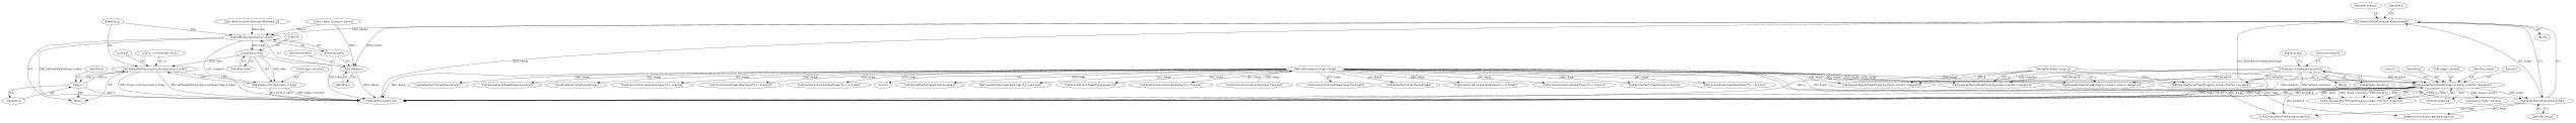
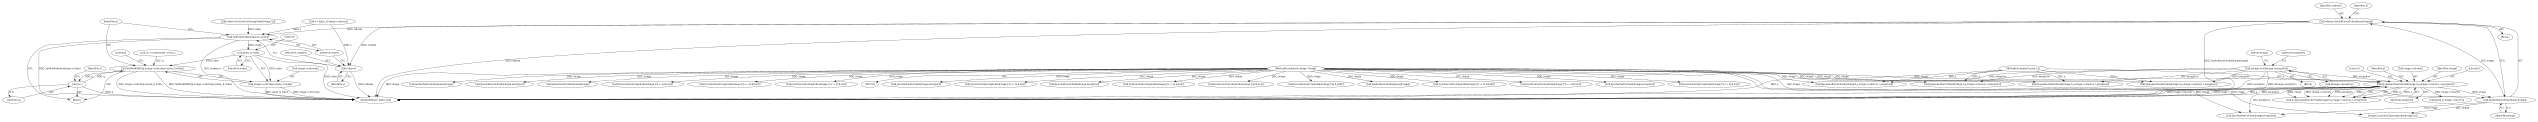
  digraph {
    fontname=Ubuntu
    node [fontname=Ubuntu]
    edge [fontname=Ubuntu]
    n1 [label="(Call,indexes=GetAuthenticIndexQueue(image))"]
    n2 [label="(Call,GetAuthenticIndexQueue(image))"]
    n3 [label="(Call,SetPixelIndex(indexes+x,index))"]
-   n4 [label="(Call,indexes+x)"]
+   n4 [label="(Call,index+x)"]
    n5 [label="(Block,)"]
    n6 [label="(MethodReturn,static void)"]
    n7 [label="(Call,SyncAuthenticPixels(image,exception))"]
    n8 [label="(Identifier,image)"]
    n9 [label="(Image,ConstrainColormapIndex(image,*p))"]
    n10 [label="(Call,(ssize_t) index)"]
    n11 [label="(Identifier,index)"]
    n12 [label="(Block,)"]
    n13 [label="(Identifier,x)"]
    n14 [label="(Call,QueueAuthenticPixels(image,0,y,image->columns,1,exception))"]
    n15 [label="(Call,(ssize_t) image->columns)"]
    n16 [label="(Call,q=QueueAuthenticPixels(image,0,y,image->columns,1,exception))"]
    n17 [label="(Identifier,exception)"]
    n18 [label="(MethodParameterIn,Image *image)"]
    n19 [label="(Call,SyncAuthenticPixels(image,exception))"]
    n20 [label="(Call,ConstrainColormapIndex(image,(*p >> 4) & 0x3))"]
    n21 [label="(Call,SyncAuthenticPixels(image,exception))"]
    n22 [label="(Call,ConstrainColormapIndex(image,(*p >> 6) & 0x3))"]
    n23 [label="(Call,ConstrainColormapIndex(image,(*p) & 0x3))"]
    n24 [label="(Call,ConstrainColormapIndex(image,(*p) & 0x0f))"]
    n25 [label="(Call,QueueAuthenticPixels(image,0,y,image->columns,1,exception))"]
    n26 [label="(Call,GetAuthenticIndexQueue(image))"]
    n27 [label="(Call,ConstrainColormapIndex(image,(*p >> 4) & 0x0f))"]
    n28 [label="(Call,ConstrainColormapIndex(image,(*p >> 2) & 0x3))"]
    n29 [label="(Call,SyncAuthenticPixels(image,exception))"]
    n30 [label="(Call,ConstrainColormapIndex(image,(*p >> 4) & 0x3))"]
    n31 [label="(Call,GetAuthenticIndexQueue(image))"]
    n32 [label="(Call,SyncAuthenticPixels(image,exception))"]
    n33 [label="(Call,GetAuthenticIndexQueue(image))"]
    n34 [label="(Call,ConstrainColormapIndex(image,(*p >> 6) & 0x3))"]
    n35 [label="(Call,QueueAuthenticPixels(image,0,y,image->columns,1,exception))"]
    n36 [label="(Call,QueueAuthenticPixels(image,0,y,image->columns,1,exception))"]
    n37 [label="(Call,QueueAuthenticPixels(image,0,y,image->columns,1,exception))"]
    n38 [label="(Call,ConstrainColormapIndex(image,(*p >> 4) & 0x0f))"]
    n39 [label="(Call,ConstrainColormapIndex(image,(*p >> 2) & 0x3))"]
    1000105
    n41 [label="(MethodParameterIn,ssize_t y)"]
    n42 [label="(Call,exception=(&image->exception))"]
    n43 [label="(Block,)"]
    n44 [label="(Call,&image->exception)"]
    n45 [label="(Call,SetPixelRGBO(q,image->colormap+(ssize_t) index))"]
    n46 [label="(Call,image->colormap+(ssize_t) index)"]
    n47 [label="(Identifier,index)"]
    n48 [label="(Call,q++)"]
    n49 [label="(Identifier,q)"]
    n50 [label="(Call,index=ConstrainColormapIndex(image,*p))"]
    n51 [label="(Call,image->columns)"]
    n52 [label="(Call,q == (PixelPacket *) NULL)"]
    n53 [label="(Identifier,indexes)"]
    n54 [label="(Call,x < (ssize_t) image->columns)"]
    n55 [label="(Identifier,indexes)"]
    n56 [label="(Identifier,exception)"]
    n57 [label="(Identifier,bpp)"]
    n58 [label="(Identifier,image)"]
    n59 [label="(Literal,p)"]
    n60 [label="(Identifier,x)"]
    n61 [label="(Call,image->colormap)"]
    n62 [label="(Literal,0)"]
    n63 [label="(Identifier,q)"]
    n64 [label="(Literal,1)"]
    n65 [label="(Identifier,x)"]
    n66 [label="(Identifier,y)"]
    1000729
    n1 -> n2 [label="CFG: "]
    n1 -> n3 [label="DDG: indexes"]
    n1 -> n4 [label="DDG: indexes"]
    n1 -> n5 [label="AST: "]
    n1 -> n6 [label="DDG: GetAuthenticIndexQueue(image)"]
    n1 -> n6 [label="DDG: indexes"]
    n2 -> n1 [label="AST: "]
    n2 -> n1 [label="DDG: image"]
    n2 -> n7 [label="DDG: image"]
    n2 -> n8 [label="CFG: "]
    n2 -> n9 [label="DDG: image"]
    n3 -> n6 [label="DDG: SetPixelIndex(indexes+x,index)"]
    n3 -> n6 [label="DDG: indexes+x"]
    n3 -> n10 [label="DDG: image"]
    n3 -> n11 [label="CFG: "]
    n3 -> n12 [label="AST: "]
    n4 -> n3 [label="AST: "]
    n4 -> n6 [label="DDG: indexes"]
    n4 -> n13 [label="CFG: "]
    n8 -> n2 [label="AST: "]
    n10 -> n6 [label="DDG: index"]
    n10 -> n45 [label="DDG: index"]
    n10 -> n46 [label="AST: "]
    n10 -> n46 [label="DDG: index"]
    n10 -> n47 [label="CFG: "]
    n11 -> n3 [label="AST: "]
    n11 -> n4 [label="CFG: "]
    n13 -> n4 [label="AST: "]
    n14 -> n2 [label="DDG: image"]
    n14 -> n6 [label="DDG: image->columns"]
    n14 -> n6 [label="DDG: image"]
    n14 -> n6 [label="DDG: y"]
    n14 -> n6 [label="DDG: exception"]
    n14 -> n7 [label="DDG: exception"]
    n14 -> n15 [label="DDG: image->columns"]
    n14 -> n16 [label="AST: "]
    n14 -> n16 [label="DDG: 0"]
    n14 -> n16 [label="DDG: 1"]
    n14 -> n16 [label="DDG: image"]
    n14 -> n16 [label="DDG: image->columns"]
    n14 -> n16 [label="DDG: exception"]
    n14 -> n16 [label="DDG: y"]
    n14 -> n17 [label="CFG: "]
    n16 -> n14 [label="CFG: "]
    n17 -> n14 [label="AST: "]
    n18 -> n2 [label="DDG: image"]
    n18 -> n6 [label="DDG: image"]
    n18 -> n7 [label="DDG: image"]
    n18 -> n9 [label="DDG: image"]
    n18 -> n14 [label="DDG: image"]
    n18 -> n19 [label="DDG: image"]
    n18 -> n20 [label="DDG: image"]
    n18 -> n21 [label="DDG: image"]
    n18 -> n22 [label="DDG: image"]
-   n23 -> n18 [label="DDG: image"]
+   n18 -> n23 [label="DDG: image"]
    n18 -> n24 [label="DDG: image"]
    n18 -> n25 [label="DDG: image"]
    n18 -> n26 [label="DDG: image"]
    n18 -> n27 [label="DDG: image"]
    n18 -> n28 [label="DDG: image"]
    n18 -> n29 [label="DDG: image"]
    n18 -> n30 [label="DDG: image"]
    n18 -> n31 [label="DDG: image"]
    n18 -> n32 [label="DDG: image"]
    n18 -> n33 [label="DDG: image"]
    n18 -> n34 [label="DDG: image"]
    n18 -> n35 [label="DDG: image"]
    n18 -> n36 [label="DDG: image"]
    n18 -> n37 [label="DDG: image"]
    n18 -> n38 [label="DDG: image"]
    n18 -> n39 [label="DDG: image"]
    n18 -> 1000105 [label="AST: "]
    n41 -> n6 [label="DDG: y"]
    n41 -> n14 [label="DDG: y"]
    n41 -> n25 [label="DDG: y"]
    n41 -> n35 [label="DDG: y"]
    n41 -> n36 [label="DDG: y"]
    n41 -> n37 [label="DDG: y"]
    n42 -> n6 [label="DDG: exception"]
    n42 -> n6 [label="DDG: &image->exception"]
    n42 -> n14 [label="DDG: exception"]
    n42 -> n25 [label="DDG: exception"]
    n42 -> n35 [label="DDG: exception"]
    n42 -> n36 [label="DDG: exception"]
    n42 -> n37 [label="DDG: exception"]
    n42 -> n43 [label="AST: "]
    n42 -> n44 [label="CFG: "]
    n44 -> n42 [label="AST: "]
    n45 -> n6 [label="DDG: image->colormap+(ssize_t) index"]
    n45 -> n6 [label="DDG: SetPixelRGBO(q,image->colormap+(ssize_t) index)"]
    n45 -> n12 [label="AST: "]
    n45 -> n46 [label="CFG: "]
    n45 -> n48 [label="DDG: q"]
    n46 -> n6 [label="DDG: image->colormap"]
    n46 -> n6 [label="DDG: (ssize_t) index"]
    n46 -> n45 [label="AST: "]
    n47 -> n10 [label="AST: "]
    n48 -> n6 [label="DDG: q"]
    n48 -> n12 [label="AST: "]
    n48 -> n45 [label="DDG: q"]
    n48 -> n49 [label="CFG: "]
    n49 -> n48 [label="AST: "]
    n50 -> n3 [label="DDG: index"]
    n51 -> n14 [label="AST: "]
    n52 -> n45 [label="DDG: q"]
    n53 -> n1 [label="AST: "]
    n54 -> n3 [label="DDG: x"]
    n54 -> n4 [label="DDG: x"]
    n55 -> n4 [label="AST: "]
    n56 -> n42 [label="AST: "]
    n57 -> n42 [label="CFG: "]
    n58 -> n14 [label="AST: "]
    n59 -> n45 [label="CFG: "]
    n60 -> n1 [label="CFG: "]
    n61 -> n46 [label="AST: "]
    n62 -> n14 [label="AST: "]
    n63 -> n3 [label="CFG: "]
    n63 -> n45 [label="AST: "]
    n64 -> n14 [label="AST: "]
    n65 -> n48 [label="CFG: "]
    n66 -> n14 [label="AST: "]
    1000729 -> n10 [label="AST: "]
  }
